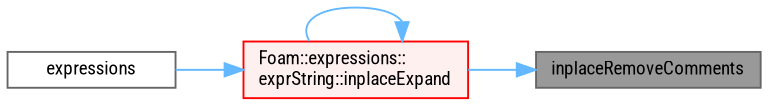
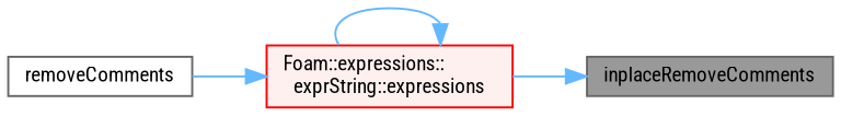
  digraph {
    fontname="Roboto Condensed"
    rankdir=RL
    node [fontname="Roboto Condensed" fontsize=10 shape=box style=filled]
    edge [color=steelblue1 dir=back fontname="Roboto Condensed" fontsize=10 labelfontname=Helvetica labelfontsize=10 style=solid]
    n1 [color=gray40 fillcolor=grey60 fontcolor=black height=0.2 label=inplaceRemoveComments width=0.4]
-   n2 [color=red fillcolor="#FFF0F0" height=0.2 label="Foam::expressions::\lexprString::inplaceExpand" width=0.4]
-   n3 [color=grey40 fillcolor=white height=0.2 label=expressions width=0.4]
+   n2 [color=red fillcolor="#FFF0F0" height=0.2 label="Foam::expressions::\lexprString::expressions" width=0.4]
+   n3 [color=grey40 fillcolor=white height=0.2 label=removeComments width=0.4]
    n1 -> n2
    n2 -> n2
    n2 -> n3
  }
